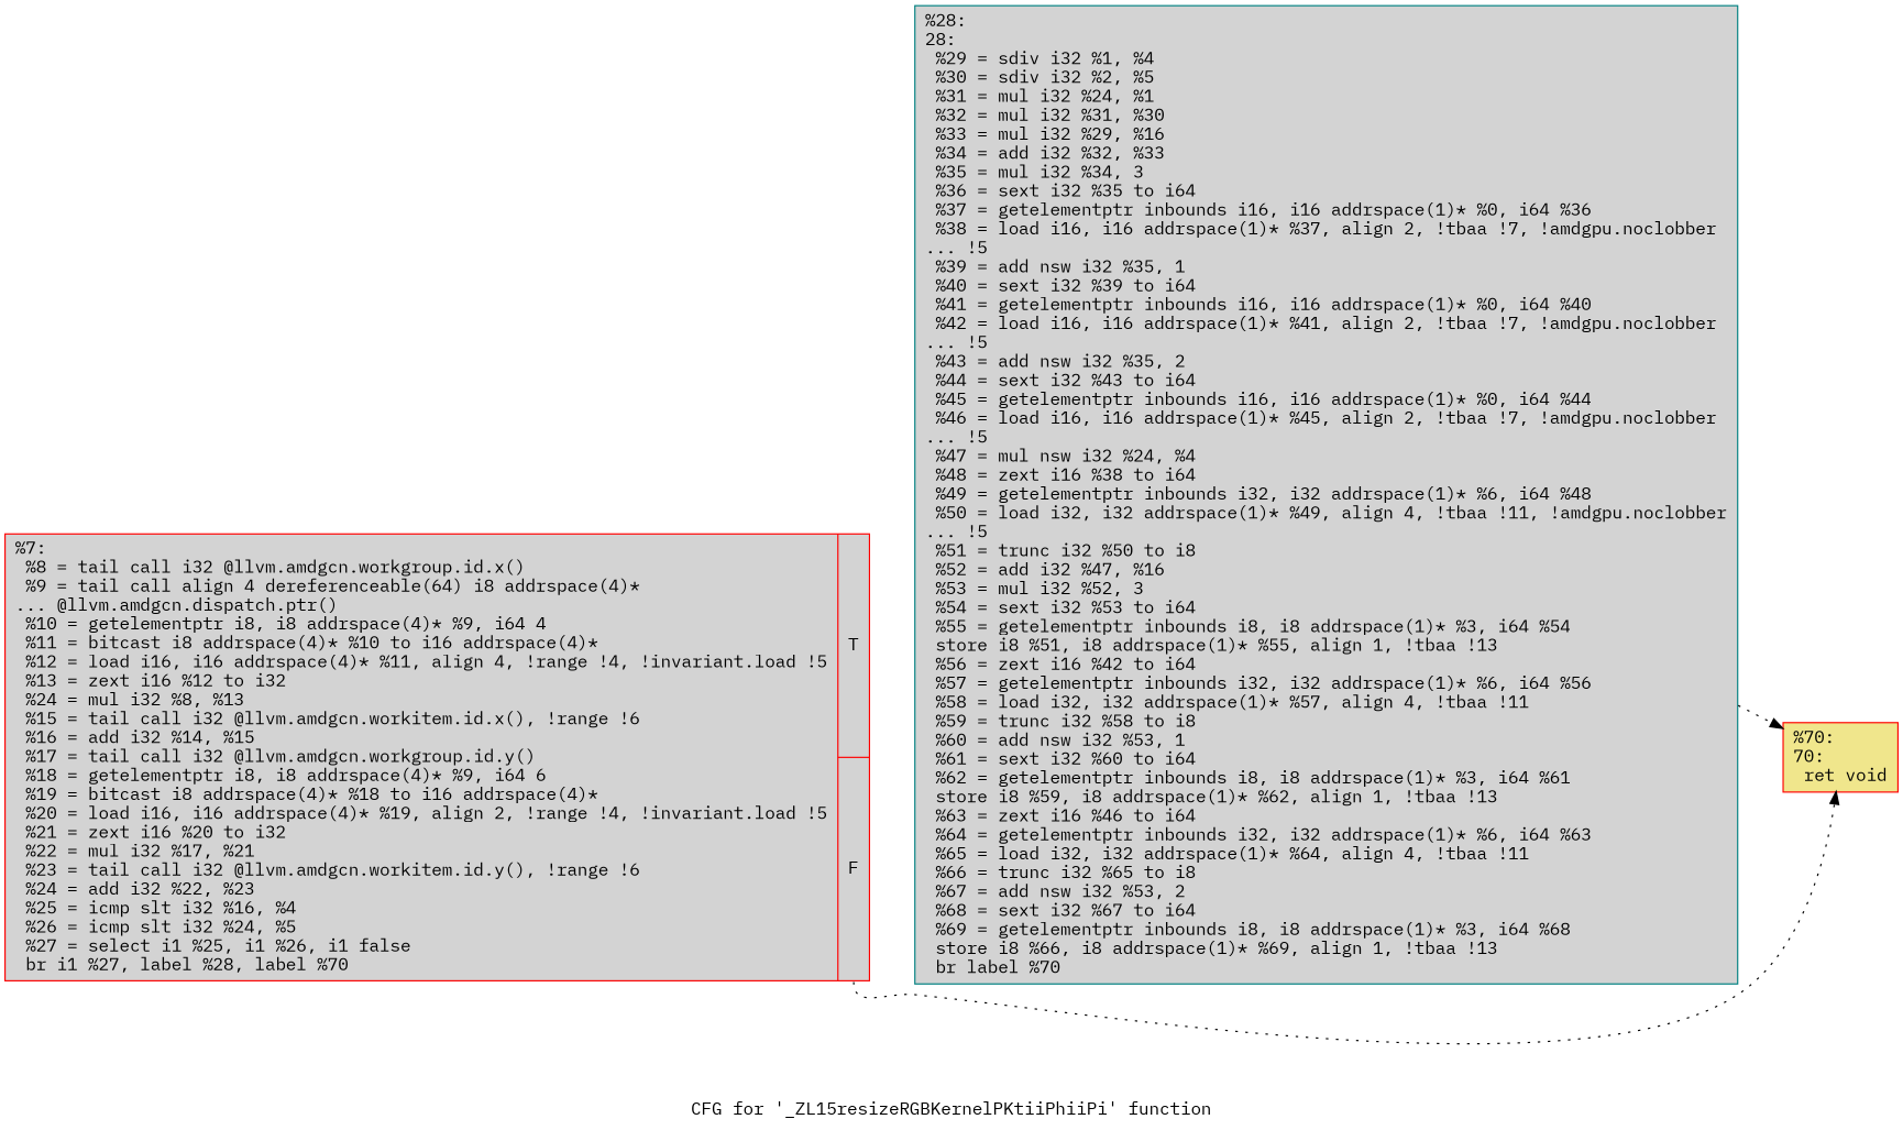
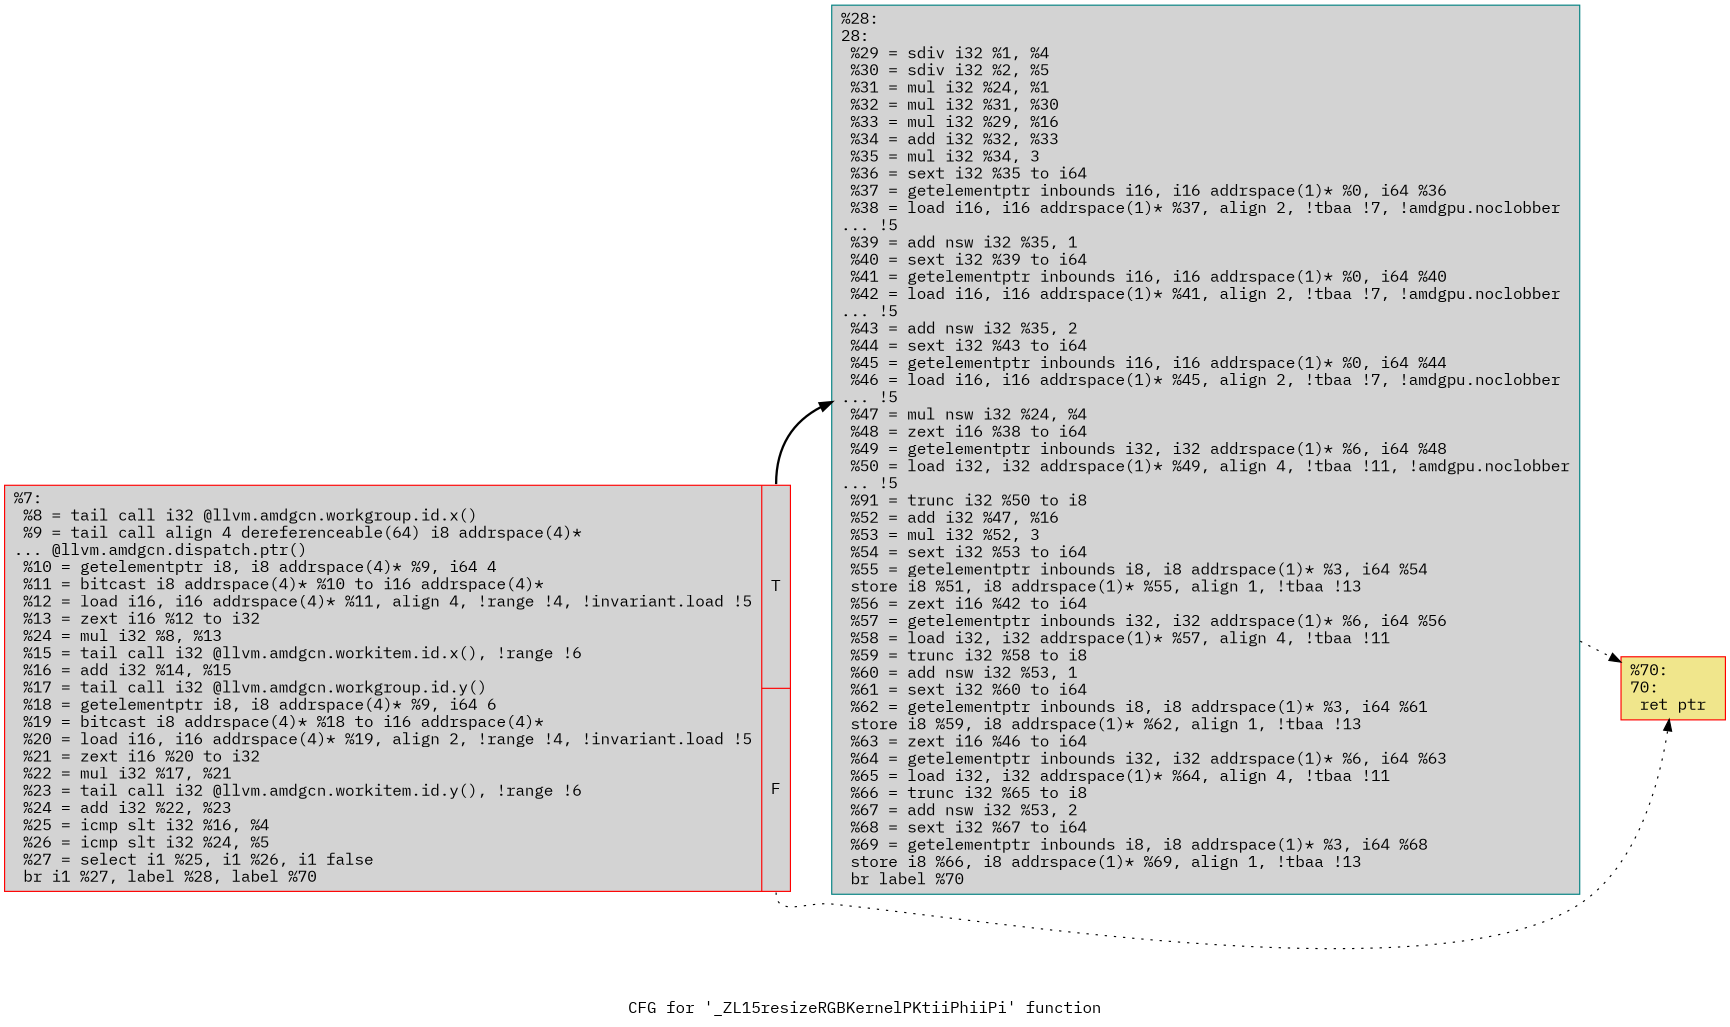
  digraph {
    fontname="IBM Plex Mono"
    label="CFG for '_ZL15resizeRGBKernelPKtiiPhiiPi' function"
    rankdir=LR
    node [color=red fillcolor=lightgrey fontname="IBM Plex Mono" shape=record style=filled]
    edge [fontname="IBM Plex Mono" style=dotted]
    n1 [label="{%7:\l  %8 = tail call i32 @llvm.amdgcn.workgroup.id.x()\l  %9 = tail call align 4 dereferenceable(64) i8 addrspace(4)*\l... @llvm.amdgcn.dispatch.ptr()\l  %10 = getelementptr i8, i8 addrspace(4)* %9, i64 4\l  %11 = bitcast i8 addrspace(4)* %10 to i16 addrspace(4)*\l  %12 = load i16, i16 addrspace(4)* %11, align 4, !range !4, !invariant.load !5\l  %13 = zext i16 %12 to i32\l  %24 = mul i32 %8, %13\l  %15 = tail call i32 @llvm.amdgcn.workitem.id.x(), !range !6\l  %16 = add i32 %14, %15\l  %17 = tail call i32 @llvm.amdgcn.workgroup.id.y()\l  %18 = getelementptr i8, i8 addrspace(4)* %9, i64 6\l  %19 = bitcast i8 addrspace(4)* %18 to i16 addrspace(4)*\l  %20 = load i16, i16 addrspace(4)* %19, align 2, !range !4, !invariant.load !5\l  %21 = zext i16 %20 to i32\l  %22 = mul i32 %17, %21\l  %23 = tail call i32 @llvm.amdgcn.workitem.id.y(), !range !6\l  %24 = add i32 %22, %23\l  %25 = icmp slt i32 %16, %4\l  %26 = icmp slt i32 %24, %5\l  %27 = select i1 %25, i1 %26, i1 false\l  br i1 %27, label %28, label %70\l|{<s0>T|<s1>F}}"]
-   n2 [color=teal label="{%28:\l28:                                               \l  %29 = sdiv i32 %1, %4\l  %30 = sdiv i32 %2, %5\l  %31 = mul i32 %24, %1\l  %32 = mul i32 %31, %30\l  %33 = mul i32 %29, %16\l  %34 = add i32 %32, %33\l  %35 = mul i32 %34, 3\l  %36 = sext i32 %35 to i64\l  %37 = getelementptr inbounds i16, i16 addrspace(1)* %0, i64 %36\l  %38 = load i16, i16 addrspace(1)* %37, align 2, !tbaa !7, !amdgpu.noclobber\l... !5\l  %39 = add nsw i32 %35, 1\l  %40 = sext i32 %39 to i64\l  %41 = getelementptr inbounds i16, i16 addrspace(1)* %0, i64 %40\l  %42 = load i16, i16 addrspace(1)* %41, align 2, !tbaa !7, !amdgpu.noclobber\l... !5\l  %43 = add nsw i32 %35, 2\l  %44 = sext i32 %43 to i64\l  %45 = getelementptr inbounds i16, i16 addrspace(1)* %0, i64 %44\l  %46 = load i16, i16 addrspace(1)* %45, align 2, !tbaa !7, !amdgpu.noclobber\l... !5\l  %47 = mul nsw i32 %24, %4\l  %48 = zext i16 %38 to i64\l  %49 = getelementptr inbounds i32, i32 addrspace(1)* %6, i64 %48\l  %50 = load i32, i32 addrspace(1)* %49, align 4, !tbaa !11, !amdgpu.noclobber\l... !5\l  %51 = trunc i32 %50 to i8\l  %52 = add i32 %47, %16\l  %53 = mul i32 %52, 3\l  %54 = sext i32 %53 to i64\l  %55 = getelementptr inbounds i8, i8 addrspace(1)* %3, i64 %54\l  store i8 %51, i8 addrspace(1)* %55, align 1, !tbaa !13\l  %56 = zext i16 %42 to i64\l  %57 = getelementptr inbounds i32, i32 addrspace(1)* %6, i64 %56\l  %58 = load i32, i32 addrspace(1)* %57, align 4, !tbaa !11\l  %59 = trunc i32 %58 to i8\l  %60 = add nsw i32 %53, 1\l  %61 = sext i32 %60 to i64\l  %62 = getelementptr inbounds i8, i8 addrspace(1)* %3, i64 %61\l  store i8 %59, i8 addrspace(1)* %62, align 1, !tbaa !13\l  %63 = zext i16 %46 to i64\l  %64 = getelementptr inbounds i32, i32 addrspace(1)* %6, i64 %63\l  %65 = load i32, i32 addrspace(1)* %64, align 4, !tbaa !11\l  %66 = trunc i32 %65 to i8\l  %67 = add nsw i32 %53, 2\l  %68 = sext i32 %67 to i64\l  %69 = getelementptr inbounds i8, i8 addrspace(1)* %3, i64 %68\l  store i8 %66, i8 addrspace(1)* %69, align 1, !tbaa !13\l  br label %70\l}"]
-   n3 [fillcolor=khaki label="{%70:\l70:                                               \l  ret void\l}"]
+   n2 [color=teal label="{%28:\l28:                                               \l  %29 = sdiv i32 %1, %4\l  %30 = sdiv i32 %2, %5\l  %31 = mul i32 %24, %1\l  %32 = mul i32 %31, %30\l  %33 = mul i32 %29, %16\l  %34 = add i32 %32, %33\l  %35 = mul i32 %34, 3\l  %36 = sext i32 %35 to i64\l  %37 = getelementptr inbounds i16, i16 addrspace(1)* %0, i64 %36\l  %38 = load i16, i16 addrspace(1)* %37, align 2, !tbaa !7, !amdgpu.noclobber\l... !5\l  %39 = add nsw i32 %35, 1\l  %40 = sext i32 %39 to i64\l  %41 = getelementptr inbounds i16, i16 addrspace(1)* %0, i64 %40\l  %42 = load i16, i16 addrspace(1)* %41, align 2, !tbaa !7, !amdgpu.noclobber\l... !5\l  %43 = add nsw i32 %35, 2\l  %44 = sext i32 %43 to i64\l  %45 = getelementptr inbounds i16, i16 addrspace(1)* %0, i64 %44\l  %46 = load i16, i16 addrspace(1)* %45, align 2, !tbaa !7, !amdgpu.noclobber\l... !5\l  %47 = mul nsw i32 %24, %4\l  %48 = zext i16 %38 to i64\l  %49 = getelementptr inbounds i32, i32 addrspace(1)* %6, i64 %48\l  %50 = load i32, i32 addrspace(1)* %49, align 4, !tbaa !11, !amdgpu.noclobber\l... !5\l  %91 = trunc i32 %50 to i8\l  %52 = add i32 %47, %16\l  %53 = mul i32 %52, 3\l  %54 = sext i32 %53 to i64\l  %55 = getelementptr inbounds i8, i8 addrspace(1)* %3, i64 %54\l  store i8 %51, i8 addrspace(1)* %55, align 1, !tbaa !13\l  %56 = zext i16 %42 to i64\l  %57 = getelementptr inbounds i32, i32 addrspace(1)* %6, i64 %56\l  %58 = load i32, i32 addrspace(1)* %57, align 4, !tbaa !11\l  %59 = trunc i32 %58 to i8\l  %60 = add nsw i32 %53, 1\l  %61 = sext i32 %60 to i64\l  %62 = getelementptr inbounds i8, i8 addrspace(1)* %3, i64 %61\l  store i8 %59, i8 addrspace(1)* %62, align 1, !tbaa !13\l  %63 = zext i16 %46 to i64\l  %64 = getelementptr inbounds i32, i32 addrspace(1)* %6, i64 %63\l  %65 = load i32, i32 addrspace(1)* %64, align 4, !tbaa !11\l  %66 = trunc i32 %65 to i8\l  %67 = add nsw i32 %53, 2\l  %68 = sext i32 %67 to i64\l  %69 = getelementptr inbounds i8, i8 addrspace(1)* %3, i64 %68\l  store i8 %66, i8 addrspace(1)* %69, align 1, !tbaa !13\l  br label %70\l}"]
+   n3 [fillcolor=khaki label="{%70:\l70:                                               \l  ret ptr\l}"]
+   n1 -> n2 [style=bold tailport=s0]
    n1 -> n3 [tailport=s1]
    n2 -> n3
  }
